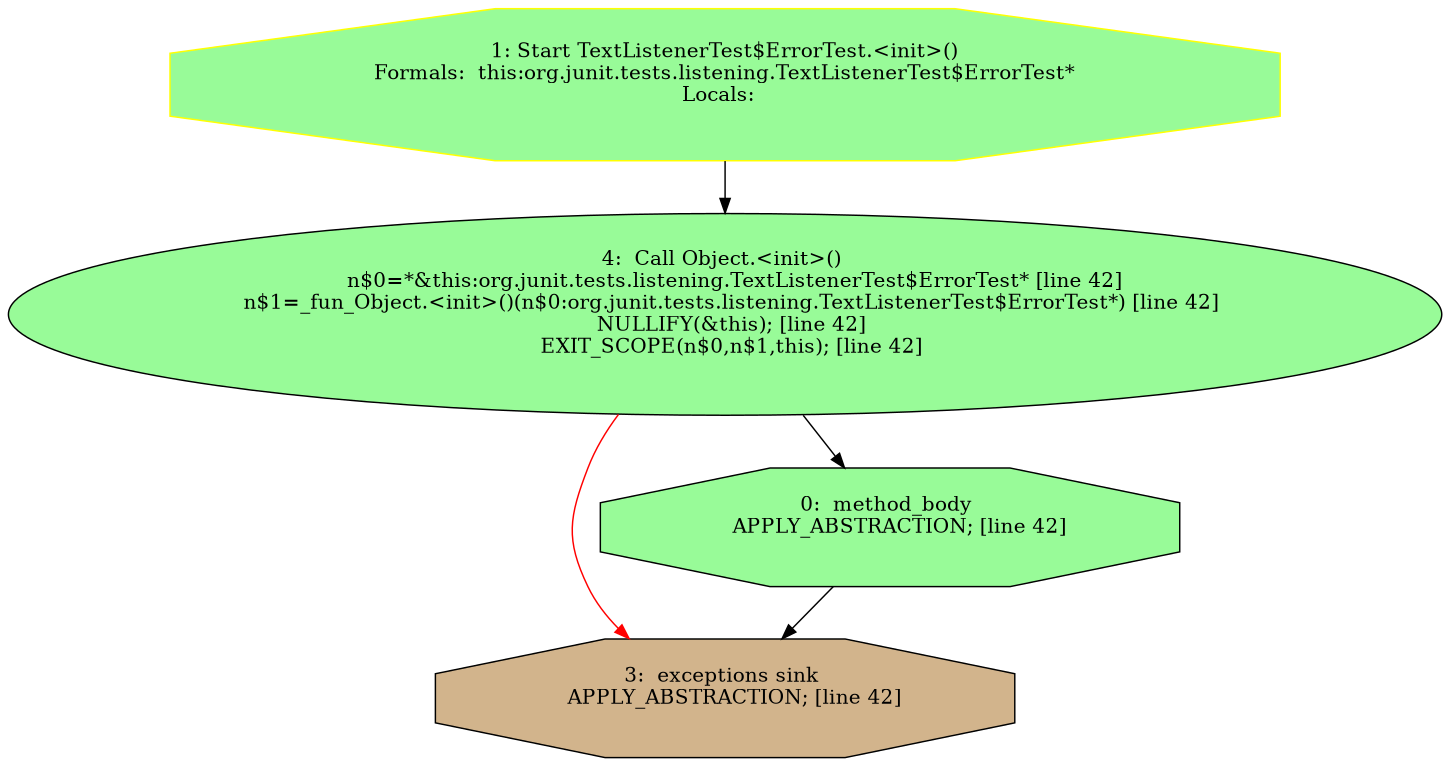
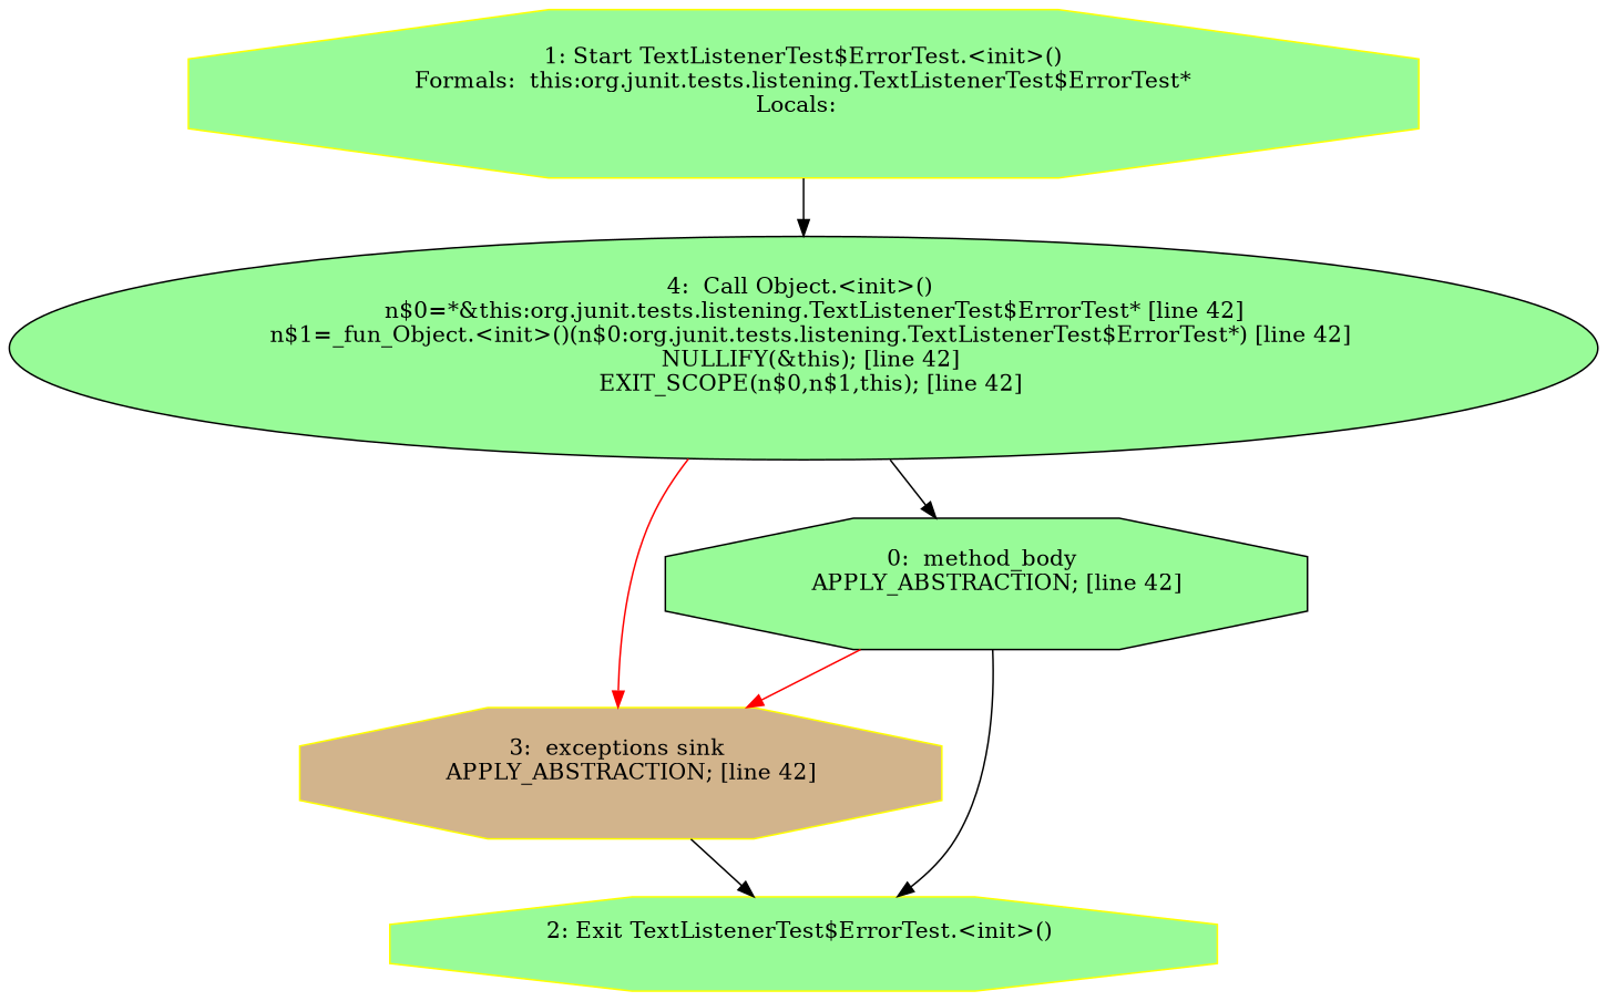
  digraph {
    node [fillcolor=palegreen shape=octagon style=filled]
    n1 [color=yellow label="1: Start TextListenerTest$ErrorTest.<init>()\nFormals:  this:org.junit.tests.listening.TextListenerTest$ErrorTest*\nLocals:  \n  "]
    n2 [label="4:  Call Object.<init>() \n   n$0=*&this:org.junit.tests.listening.TextListenerTest$ErrorTest* [line 42]\n  n$1=_fun_Object.<init>()(n$0:org.junit.tests.listening.TextListenerTest$ErrorTest*) [line 42]\n  NULLIFY(&this); [line 42]\n  EXIT_SCOPE(n$0,n$1,this); [line 42]\n " shape=ellipse]
-   n3 [fillcolor=tan label="3:  exceptions sink \n   APPLY_ABSTRACTION; [line 42]\n "]
+   n3 [fillcolor=tan label="3:  exceptions sink \n   APPLY_ABSTRACTION; [line 42]\n " color=yellow]
    n4 [label="0:  method_body \n   APPLY_ABSTRACTION; [line 42]\n "]
+   n5 [color=yellow label="2: Exit TextListenerTest$ErrorTest.<init>() \n  "]
    n1 -> n2
    n2 -> n3 [color=red]
    n2 -> n4
-   n4 -> n3 [color=black]
+   n3 -> n5
+   n4 -> n3 [color=red]
+   n4 -> n5
  }
